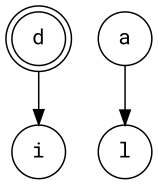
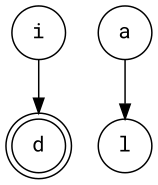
  digraph {
    fontname="Roboto Mono"
    node [color=black fontname="Roboto Mono" shape=circle]
    edge [fontname="Roboto Mono"]
    d [shape=doublecircle]
    a
    l
    i
    a -> l
-   d -> i
+   i -> d
  }
